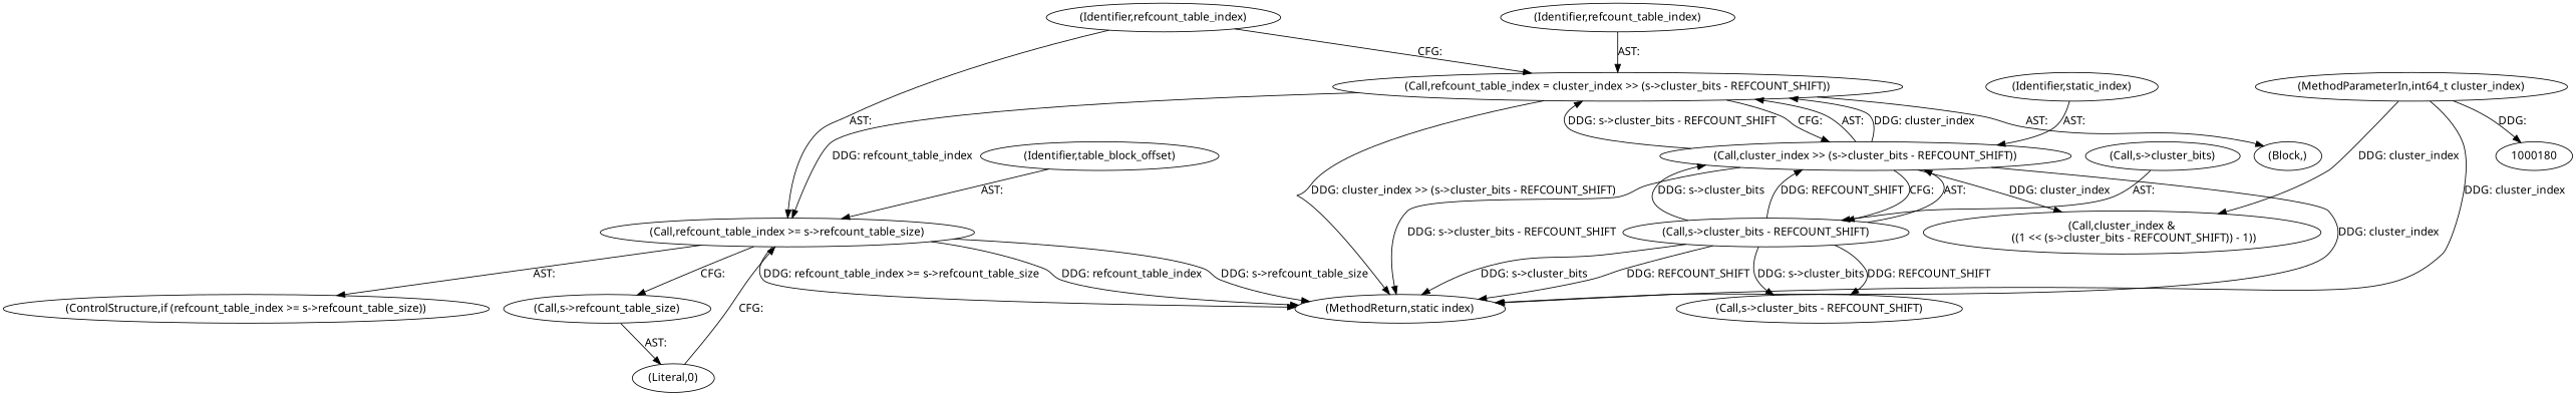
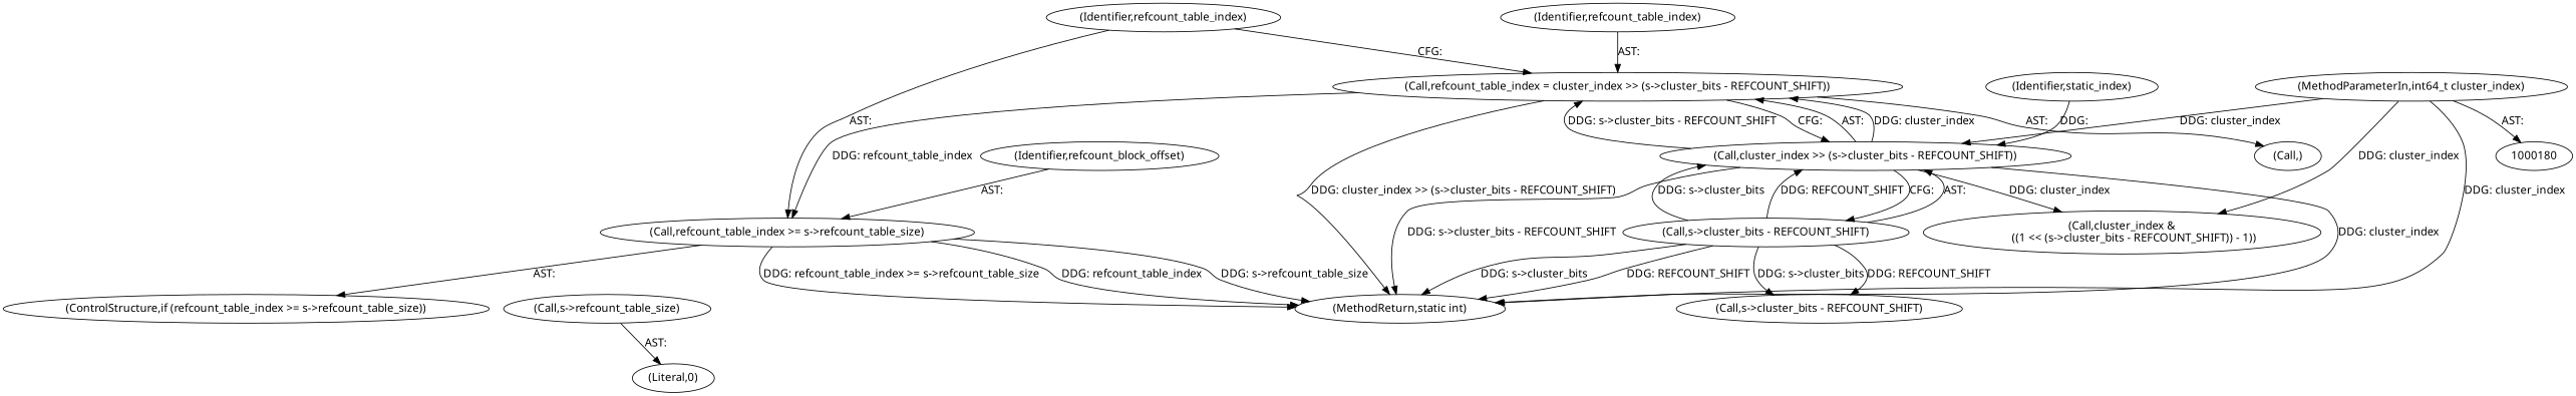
  digraph {
    fontname="Noto Sans"
    node [fontname="Noto Sans"]
    edge [fontname="Noto Sans"]
    n1 [label="(Call,refcount_table_index >= s->refcount_table_size)"]
-   n2 [label="(MethodReturn,static index)"]
+   n2 [label="(MethodReturn,static int)"]
    n3 [label="(ControlStructure,if (refcount_table_index >= s->refcount_table_size))"]
    n4 [label="(Call,s->refcount_table_size)"]
    n5 [label="(Literal,0)"]
    n6 [label="(Call,refcount_table_index = cluster_index >> (s->cluster_bits - REFCOUNT_SHIFT))"]
    n7 [label="(Call,cluster_index >> (s->cluster_bits - REFCOUNT_SHIFT))"]
-   n8 [label="(Block,)"]
+   n8 [label="(Call,)"]
    n9 [label="(Call,s->cluster_bits - REFCOUNT_SHIFT)"]
    n10 [label="(Call,cluster_index &\n        ((1 << (s->cluster_bits - REFCOUNT_SHIFT)) - 1))"]
    n11 [label="(Call,s->cluster_bits - REFCOUNT_SHIFT)"]
    n12 [label="(MethodParameterIn,int64_t cluster_index)"]
    n13 [label=1000180]
    n14 [label="(Identifier,refcount_table_index)"]
-   n15 [label="(Identifier,table_block_offset)"]
+   n15 [label="(Identifier,refcount_block_offset)"]
    n16 [label="(Identifier,static_index)"]
    n17 [label="(Identifier,refcount_table_index)"]
-   n18 [label="(Call,s->cluster_bits)"]
    n1 -> n2 [label="DDG: refcount_table_index"]
    n1 -> n2 [label="DDG: s->refcount_table_size"]
    n1 -> n2 [label="DDG: refcount_table_index >= s->refcount_table_size"]
    n1 -> n3 [label="AST: "]
-   n1 -> n4 [label="CFG: "]
    n4 -> n5 [label="AST: "]
-   n5 -> n1 [label="CFG: "]
    n6 -> n1 [label="DDG: refcount_table_index"]
    n6 -> n2 [label="DDG: cluster_index >> (s->cluster_bits - REFCOUNT_SHIFT)"]
    n6 -> n7 [label="CFG: "]
    n6 -> n8 [label="AST: "]
    n7 -> n2 [label="DDG: cluster_index"]
    n7 -> n2 [label="DDG: s->cluster_bits - REFCOUNT_SHIFT"]
    n7 -> n6 [label="AST: "]
    n7 -> n6 [label="DDG: cluster_index"]
    n7 -> n6 [label="DDG: s->cluster_bits - REFCOUNT_SHIFT"]
    n7 -> n9 [label="CFG: "]
    n7 -> n10 [label="DDG: cluster_index"]
    n9 -> n2 [label="DDG: s->cluster_bits"]
    n9 -> n2 [label="DDG: REFCOUNT_SHIFT"]
    n9 -> n7 [label="AST: "]
    n9 -> n7 [label="DDG: s->cluster_bits"]
    n9 -> n7 [label="DDG: REFCOUNT_SHIFT"]
    n9 -> n11 [label="DDG: s->cluster_bits"]
    n9 -> n11 [label="DDG: REFCOUNT_SHIFT"]
    n12 -> n2 [label="DDG: cluster_index"]
+   n12 -> n7 [label="DDG: cluster_index"]
    n12 -> n10 [label="DDG: cluster_index"]
-   n12 -> n13 [label="DDG: "]
+   n12 -> n13 [label="AST: "]
    n14 -> n1 [label="AST: "]
    n14 -> n6 [label="CFG: "]
    n15 -> n1 [label="AST: "]
-   n16 -> n7 [label="AST: "]
+   n16 -> n7 [label="DDG: "]
    n17 -> n6 [label="AST: "]
-   n18 -> n9 [label="AST: "]
  }
